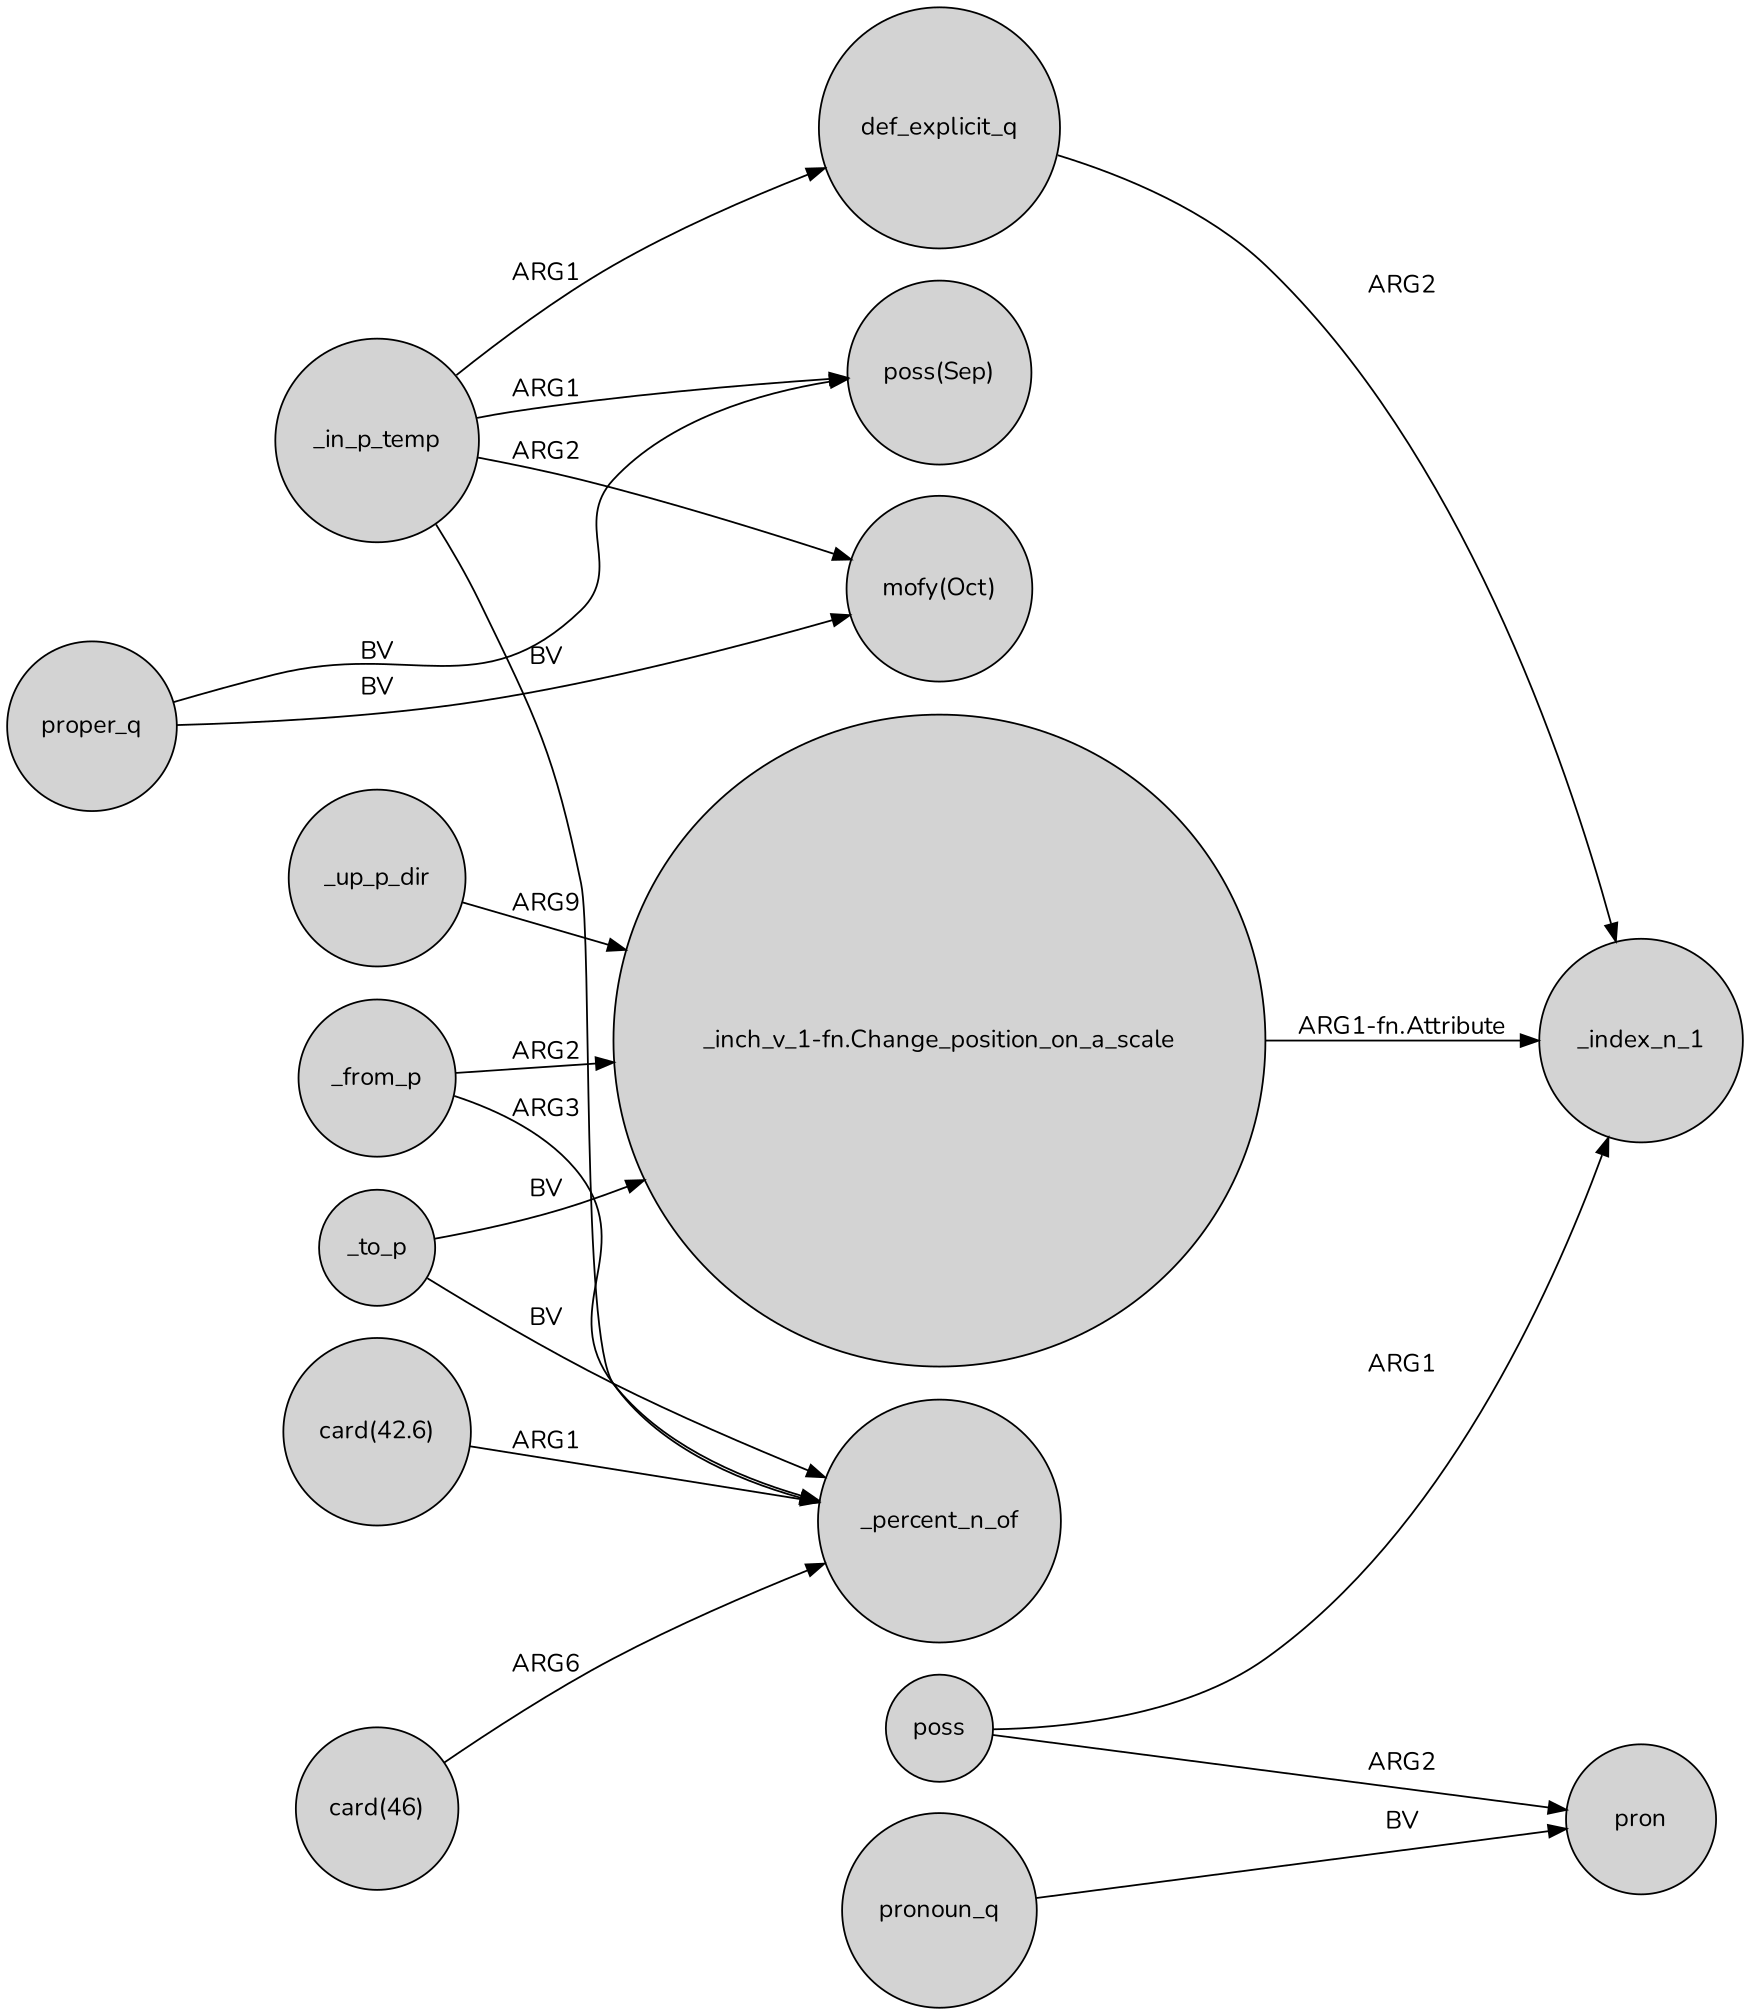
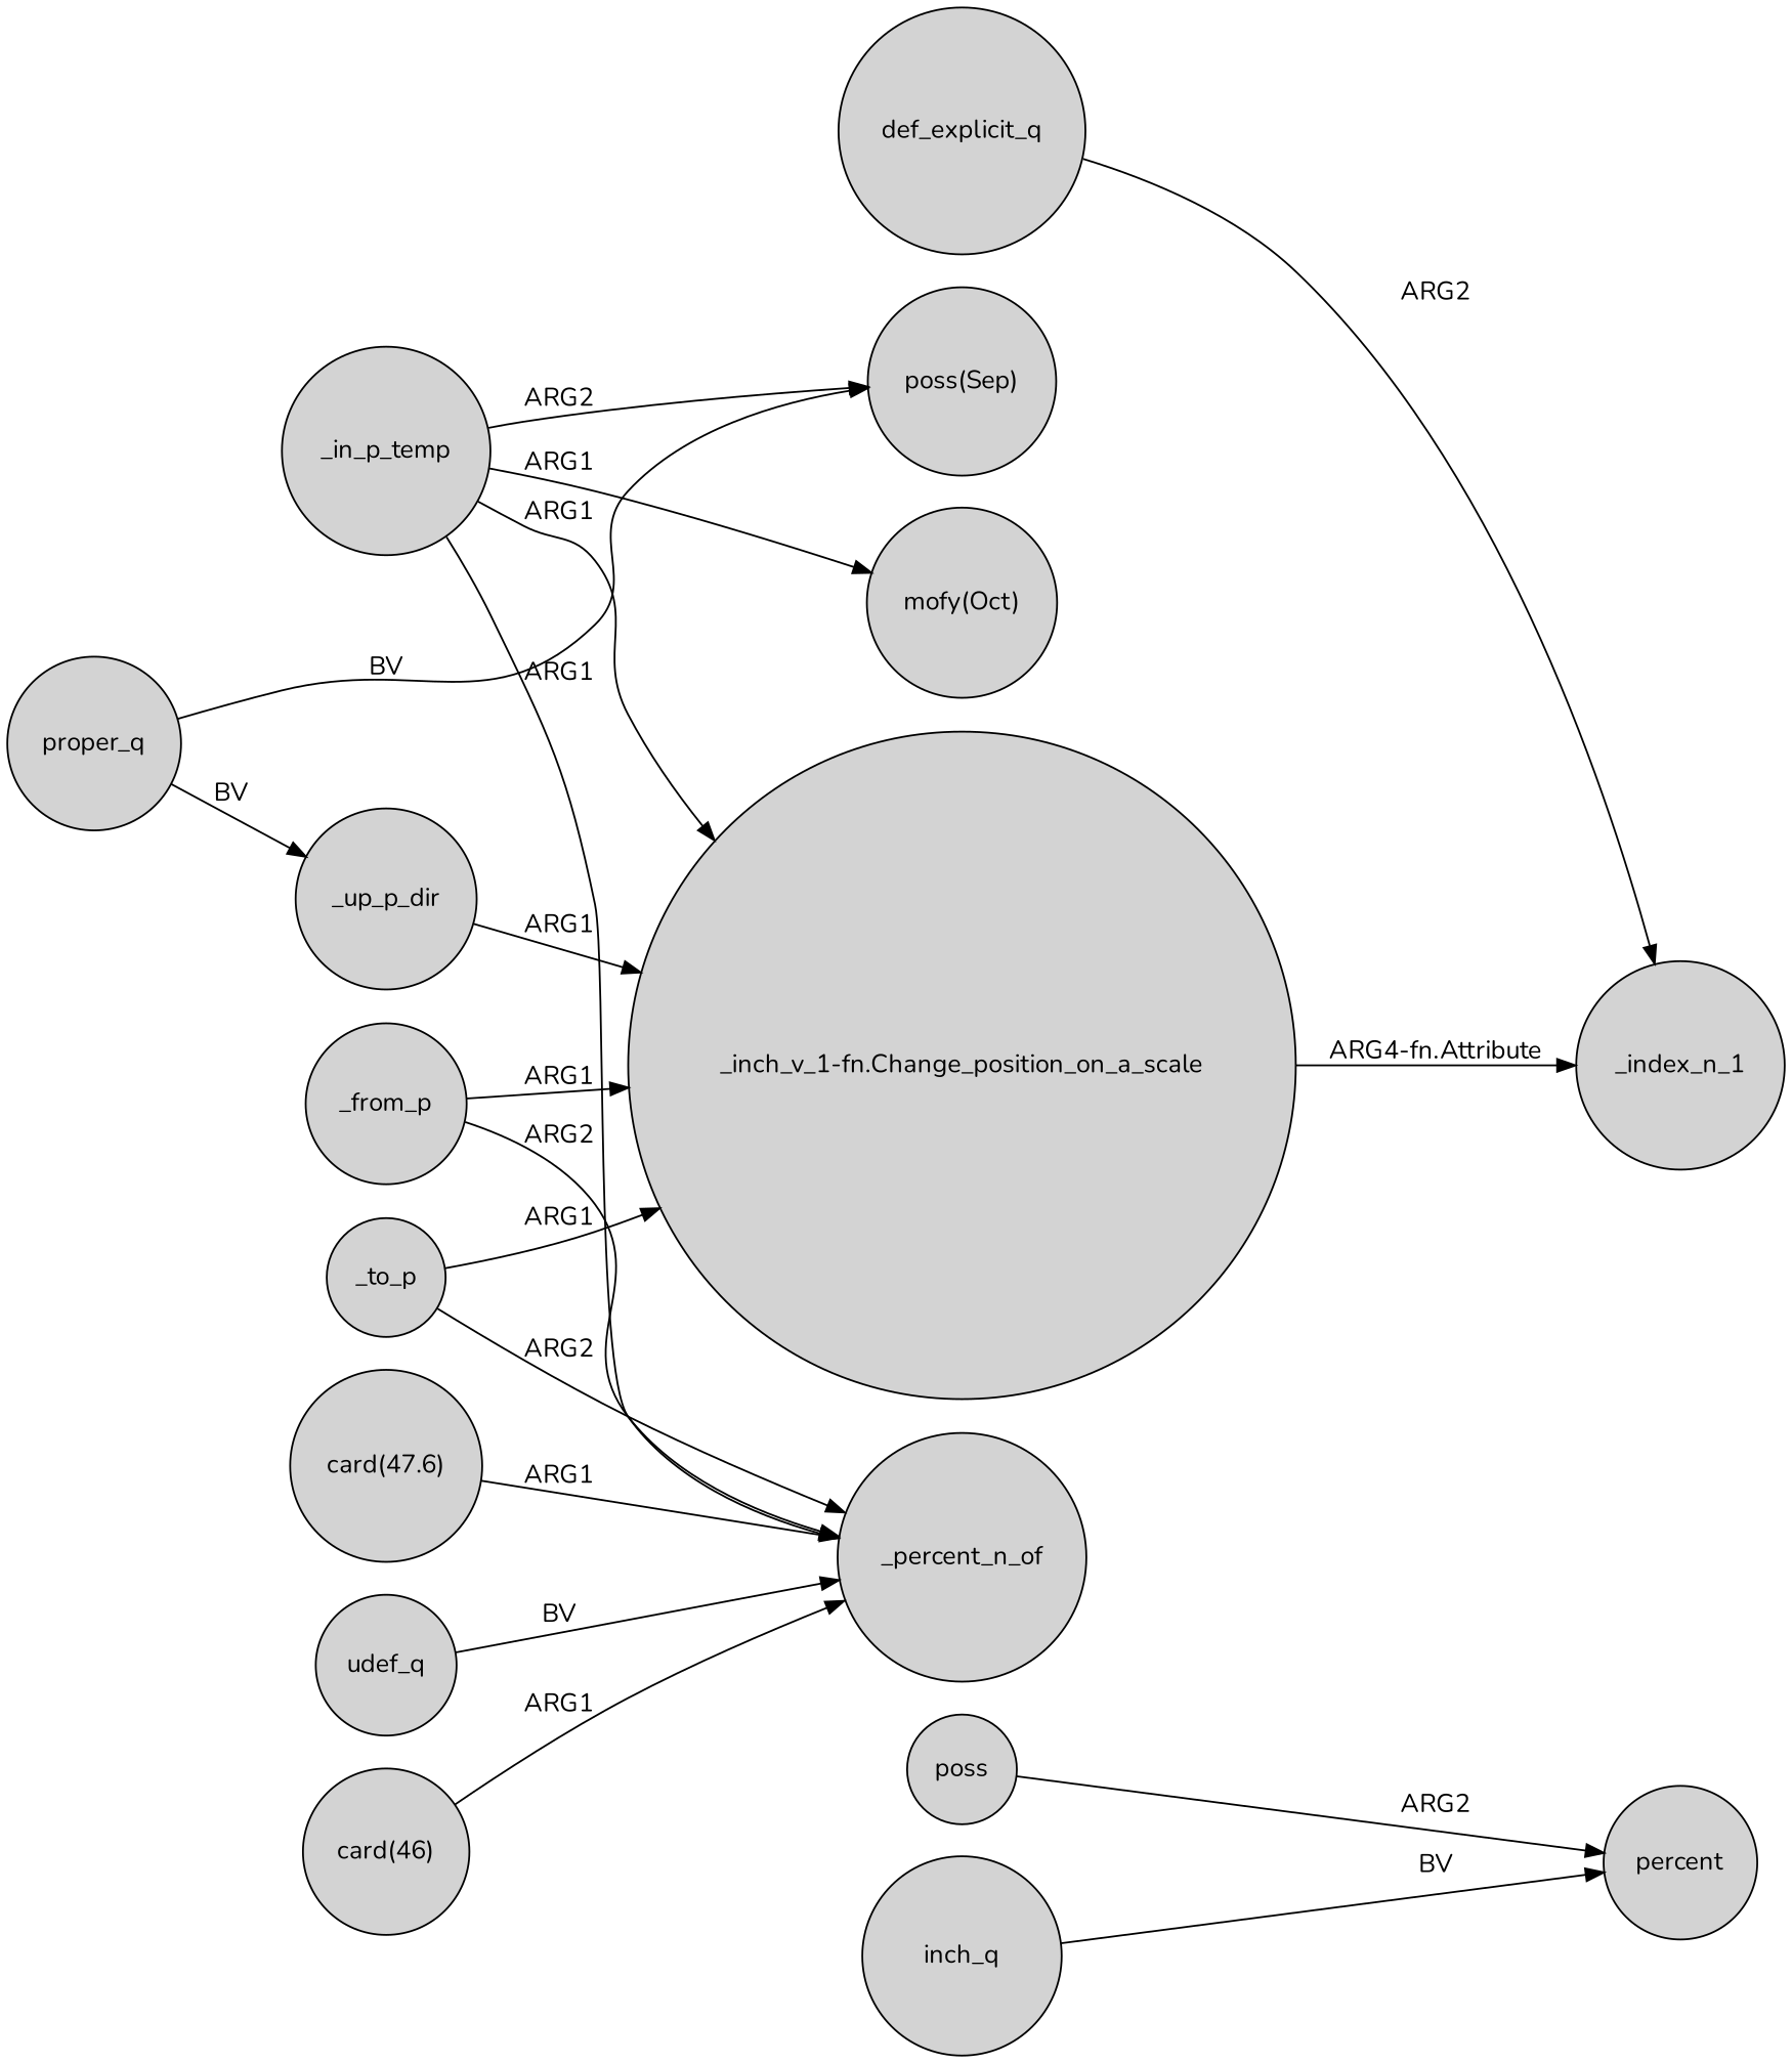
  digraph {
    fontname=Nunito
    rankdir=LR
    node [fontname=Nunito shape=circle style=filled]
    edge [fontname=Nunito]
    n1 [label="poss(Sep)"]
    _in_p_temp
    "_inch_v_1-fn.Change_position_on_a_scale"
    "mofy(Oct)"
    _percent_n_of
    _index_n_1
    _up_p_dir
    def_explicit_q
    proper_q
    _from_p
    _to_p
-   "card(47.6)" [label="card(42.6)"]
+   "card(47.6)"
+   udef_q
    poss
-   pron
+   pron [label=percent]
    "card(46)"
-   pronoun_q
-   _in_p_temp -> n1 [label=ARG1]
-   _in_p_temp -> def_explicit_q [label=ARG1]
-   _in_p_temp -> "mofy(Oct)" [label=ARG2]
-   _in_p_temp -> _percent_n_of [label=BV]
-   "_inch_v_1-fn.Change_position_on_a_scale" -> _index_n_1 [label="ARG1-fn.Attribute"]
-   _up_p_dir -> "_inch_v_1-fn.Change_position_on_a_scale" [label=ARG9]
+   pronoun_q [label=inch_q]
+   _in_p_temp -> n1 [label=ARG2]
+   _in_p_temp -> "_inch_v_1-fn.Change_position_on_a_scale" [label=ARG1]
+   _in_p_temp -> "mofy(Oct)" [label=ARG1]
+   _in_p_temp -> _percent_n_of [label=ARG1]
+   "_inch_v_1-fn.Change_position_on_a_scale" -> _index_n_1 [label="ARG4-fn.Attribute"]
+   _up_p_dir -> "_inch_v_1-fn.Change_position_on_a_scale" [label=ARG1]
    def_explicit_q -> _index_n_1 [label=ARG2]
    proper_q -> n1 [label=BV]
-   proper_q -> "mofy(Oct)" [label=BV]
-   _from_p -> "_inch_v_1-fn.Change_position_on_a_scale" [label=ARG2]
-   _from_p -> _percent_n_of [label=ARG3]
-   _to_p -> "_inch_v_1-fn.Change_position_on_a_scale" [label=BV]
-   _to_p -> _percent_n_of [label=BV]
+   proper_q -> _up_p_dir [label=BV]
+   _from_p -> "_inch_v_1-fn.Change_position_on_a_scale" [label=ARG1]
+   _from_p -> _percent_n_of [label=ARG2]
+   _to_p -> "_inch_v_1-fn.Change_position_on_a_scale" [label=ARG1]
+   _to_p -> _percent_n_of [label=ARG2]
    "card(47.6)" -> _percent_n_of [label=ARG1]
-   poss -> _index_n_1 [label=ARG1]
+   udef_q -> _percent_n_of [label=BV]
    poss -> pron [label=ARG2]
-   "card(46)" -> _percent_n_of [label=ARG6]
+   "card(46)" -> _percent_n_of [label=ARG1]
    pronoun_q -> pron [label=BV]
  }
